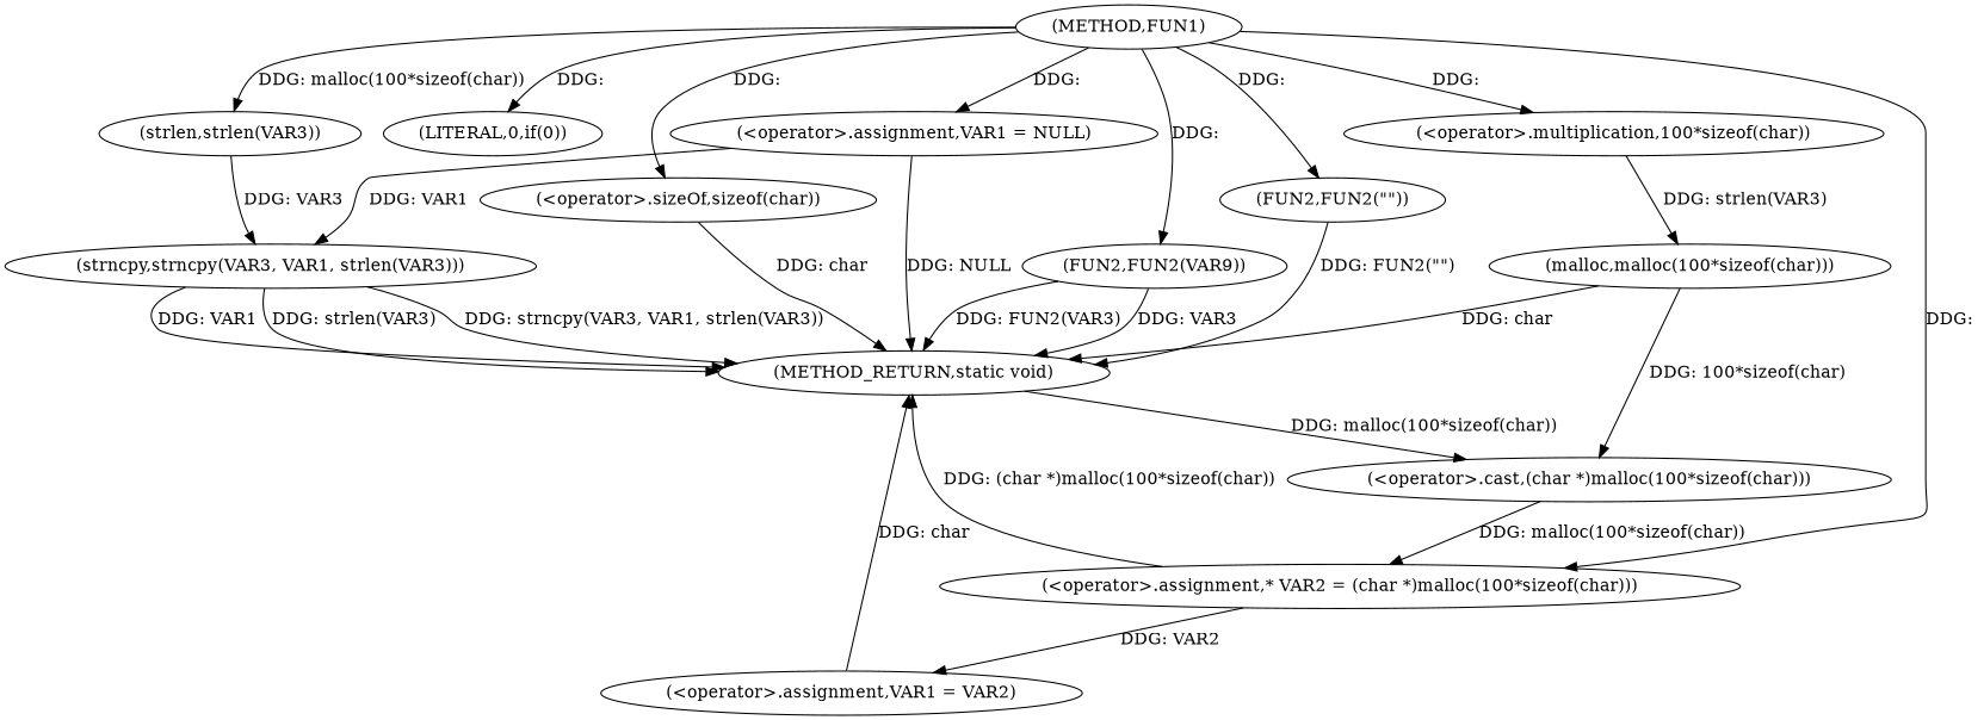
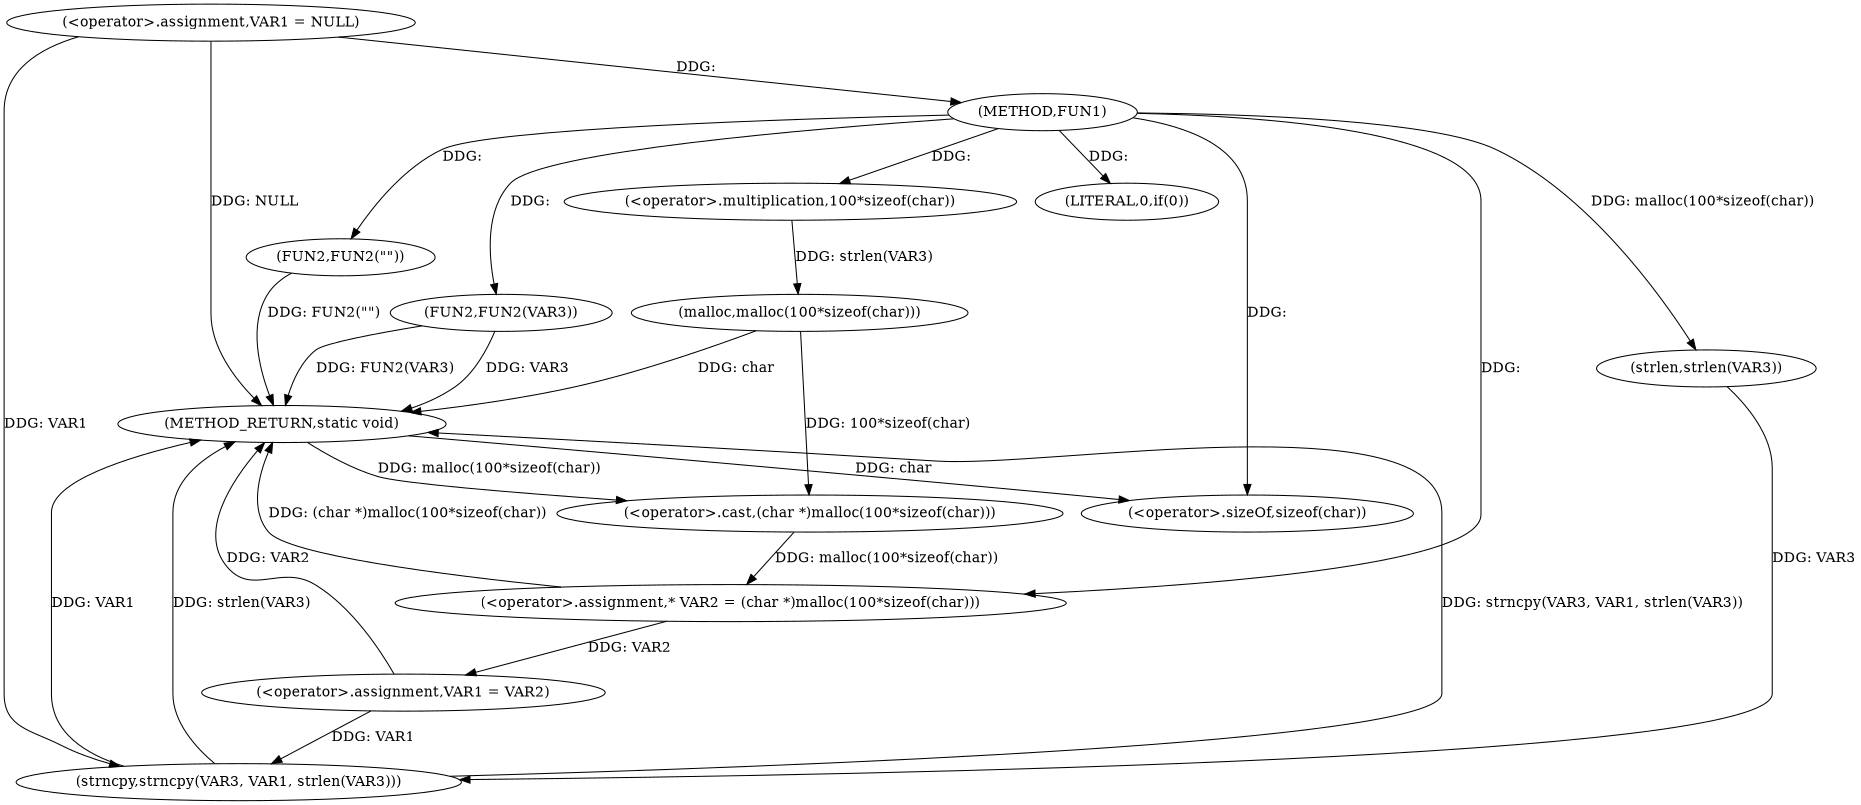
  digraph {
    n1 [label="(METHOD,FUN1)"]
    n2 [label="(<operator>.assignment,VAR1 = NULL)"]
    n3 [label="(LITERAL,0,if(0))"]
    n4 [label="(FUN2,FUN2(\"\"))"]
    n5 [label="(<operator>.assignment,* VAR2 = (char *)malloc(100*sizeof(char)))"]
    n6 [label="(<operator>.multiplication,100*sizeof(char))"]
    n7 [label="(<operator>.sizeOf,sizeof(char))"]
    n8 [label="(strlen,strlen(VAR3))"]
-   n9 [label="(FUN2,FUN2(VAR9))"]
+   n9 [label="(FUN2,FUN2(VAR3))"]
    n10 [label="(strncpy,strncpy(VAR3, VAR1, strlen(VAR3)))"]
    n11 [label="(METHOD_RETURN,static void)"]
    n12 [label="(<operator>.assignment,VAR1 = VAR2)"]
    n13 [label="(malloc,malloc(100*sizeof(char)))"]
    n14 [label="(<operator>.cast,(char *)malloc(100*sizeof(char)))"]
-   n1 -> n2 [label="DDG: "]
+   n2 -> n1 [label="DDG: "]
    n1 -> n3 [label="DDG: "]
    n1 -> n4 [label="DDG: "]
    n1 -> n5 [label="DDG: "]
    n1 -> n6 [label="DDG: "]
    n1 -> n7 [label="DDG: "]
    n1 -> n8 [label="DDG: malloc(100*sizeof(char))"]
    n1 -> n9 [label="DDG: "]
    n2 -> n10 [label="DDG: VAR1"]
    n2 -> n11 [label="DDG: NULL"]
    n4 -> n11 [label="DDG: FUN2(\"\")"]
    n5 -> n11 [label="DDG: (char *)malloc(100*sizeof(char))"]
    n5 -> n12 [label="DDG: VAR2"]
    n6 -> n13 [label="DDG: strlen(VAR3)"]
-   n7 -> n11 [label="DDG: char"]
+   n11 -> n7 [label="DDG: char"]
    n8 -> n10 [label="DDG: VAR3"]
    n9 -> n11 [label="DDG: FUN2(VAR3)"]
    n9 -> n11 [label="DDG: VAR3"]
    n10 -> n11 [label="DDG: strlen(VAR3)"]
    n10 -> n11 [label="DDG: strncpy(VAR3, VAR1, strlen(VAR3))"]
    n10 -> n11 [label="DDG: VAR1"]
    n11 -> n14 [label="DDG: malloc(100*sizeof(char))"]
-   n12 -> n11 [label="DDG: char"]
+   n12 -> n10 [label="DDG: VAR1"]
+   n12 -> n11 [label="DDG: VAR2"]
    n13 -> n11 [label="DDG: char"]
    n13 -> n14 [label="DDG: 100*sizeof(char)"]
    n14 -> n5 [label="DDG: malloc(100*sizeof(char))"]
  }
